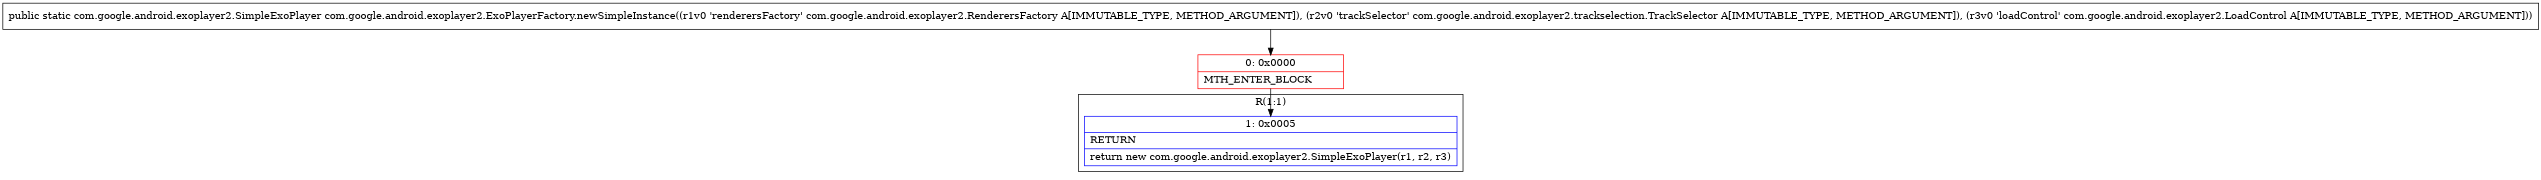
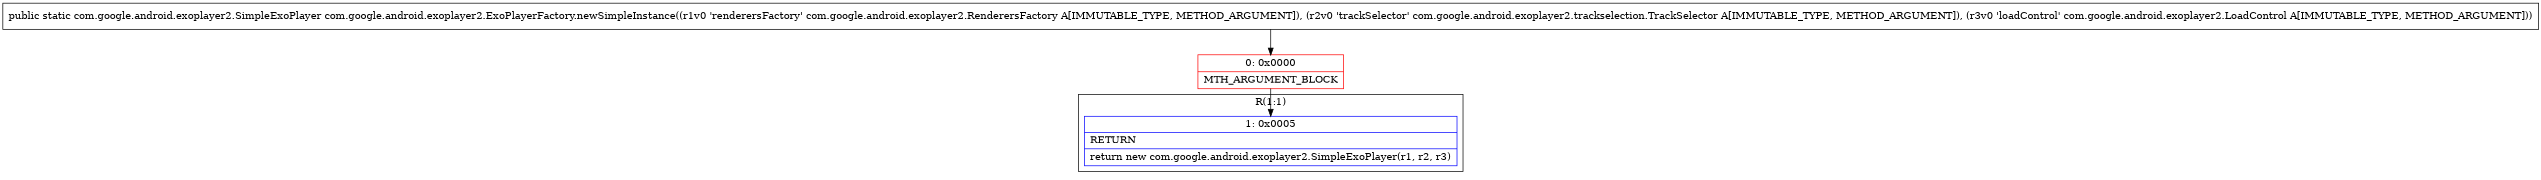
  digraph {
    node [shape=record]
    n1 [color=blue label="{1\:\ 0x0005|RETURN\l|return new com.google.android.exoplayer2.SimpleExoPlayer(r1, r2, r3)\l}"]
-   n2 [color=red label="{0\:\ 0x0000|MTH_ENTER_BLOCK\l}"]
+   n2 [color=red label="{0\:\ 0x0000|MTH_ARGUMENT_BLOCK\l}"]
    n3 [label="{public static com.google.android.exoplayer2.SimpleExoPlayer com.google.android.exoplayer2.ExoPlayerFactory.newSimpleInstance((r1v0 'renderersFactory' com.google.android.exoplayer2.RenderersFactory A[IMMUTABLE_TYPE, METHOD_ARGUMENT]), (r2v0 'trackSelector' com.google.android.exoplayer2.trackselection.TrackSelector A[IMMUTABLE_TYPE, METHOD_ARGUMENT]), (r3v0 'loadControl' com.google.android.exoplayer2.LoadControl A[IMMUTABLE_TYPE, METHOD_ARGUMENT])) }"]
    subgraph cluster_1 {
      label="R(1:1)"
      n1
    }
    n2 -> n1
    n3 -> n2
  }
